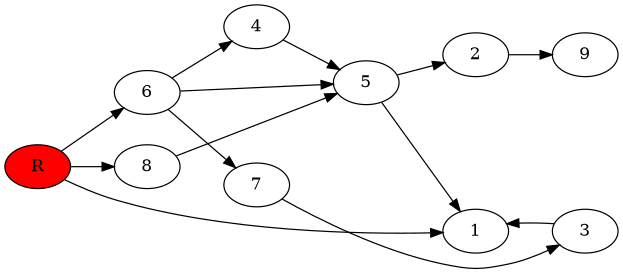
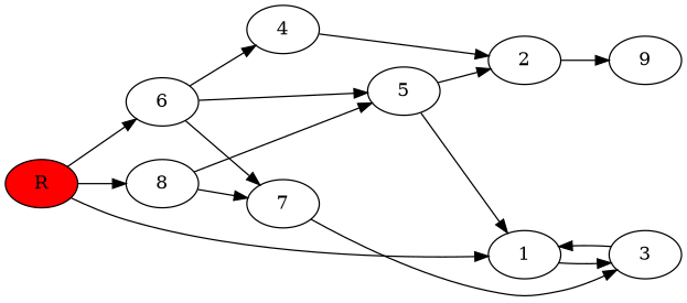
  digraph {
    rankdir=LR
    1
    3
    2
    9
    4
    5
    6
    7
    8
    R [fillcolor="#ff0000" style=filled]
+   1 -> 3
    3 -> 1
    2 -> 9
-   4 -> 5
+   4 -> 2
    5 -> 1
    5 -> 2
    6 -> 4
    6 -> 5
    6 -> 7
    7 -> 3
    8 -> 5
+   8 -> 7
    R -> 1
    R -> 6
    R -> 8
  }
